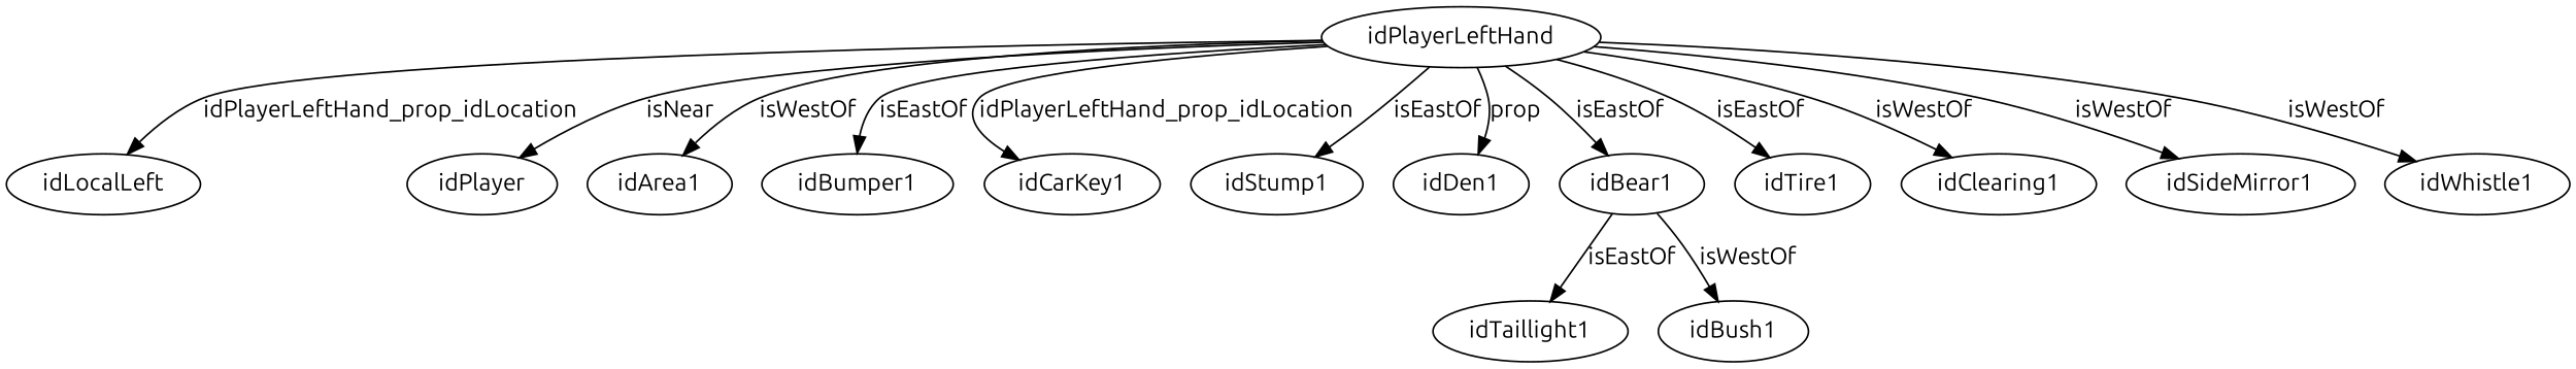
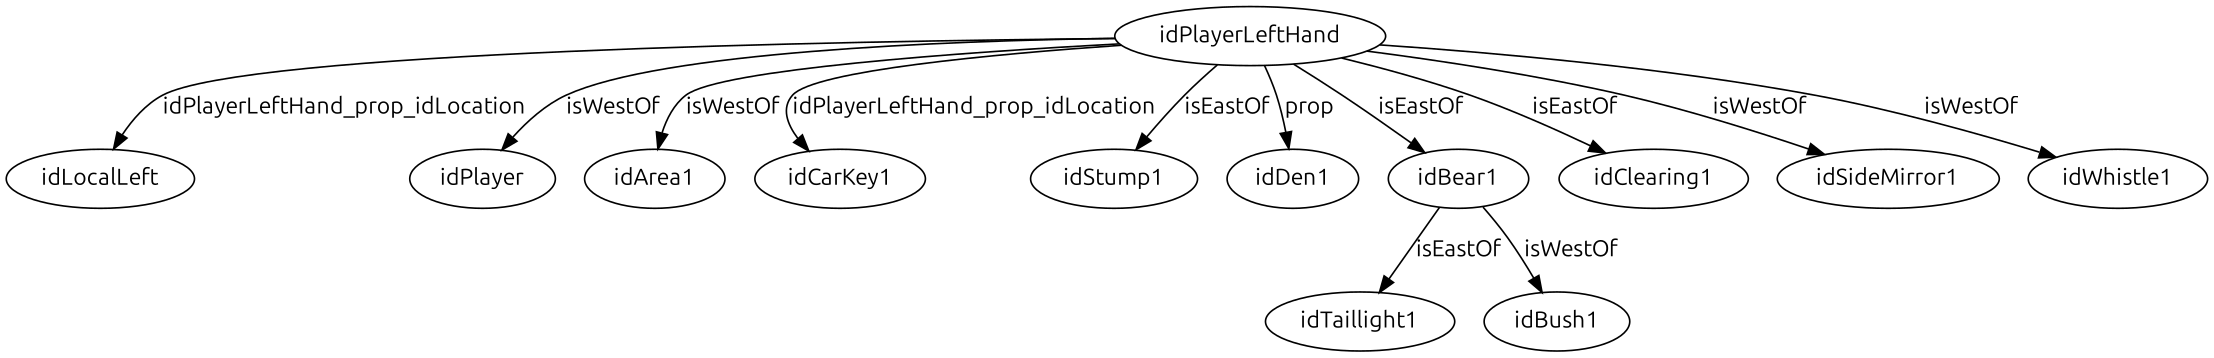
  strict digraph {
    fontname=Ubuntu
    node [fontname=Ubuntu node_type=entity_node]
    edge [edge_type=relationship fontname=Ubuntu]
    idLocalLeft [node_type=property_node]
    idPlayerLeftHand
    idPlayer
    idArea1
-   idBumper1
    idCarKey1
    idStump1
    idDen1
    idBear1
-   idTire1
    idClearing1
    idSideMirror1
    idWhistle1
    idTaillight1
    idBush1
    idPlayerLeftHand -> idLocalLeft [edge_type=property label=idPlayerLeftHand_prop_idLocation]
-   idPlayerLeftHand -> idPlayer [label=isNear]
+   idPlayerLeftHand -> idPlayer [label=isWestOf]
    idPlayerLeftHand -> idArea1 [label=isWestOf]
-   idPlayerLeftHand -> idBumper1 [label=isEastOf]
    idPlayerLeftHand -> idCarKey1 [label=idPlayerLeftHand_prop_idLocation]
    idPlayerLeftHand -> idStump1 [label=isEastOf]
    idPlayerLeftHand -> idDen1 [label=prop]
    idPlayerLeftHand -> idBear1 [label=isEastOf]
-   idPlayerLeftHand -> idTire1 [label=isEastOf]
-   idPlayerLeftHand -> idClearing1 [label=isWestOf]
+   idPlayerLeftHand -> idClearing1 [label=isEastOf]
    idPlayerLeftHand -> idSideMirror1 [label=isWestOf]
    idPlayerLeftHand -> idWhistle1 [label=isWestOf]
    idBear1 -> idTaillight1 [label=isEastOf]
    idBear1 -> idBush1 [label=isWestOf]
  }
